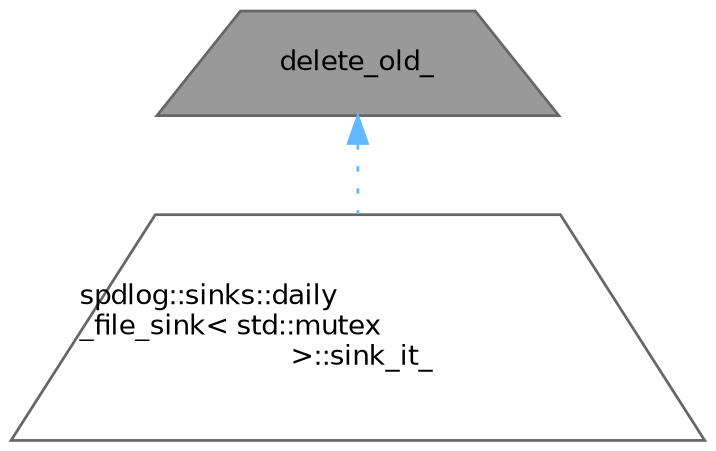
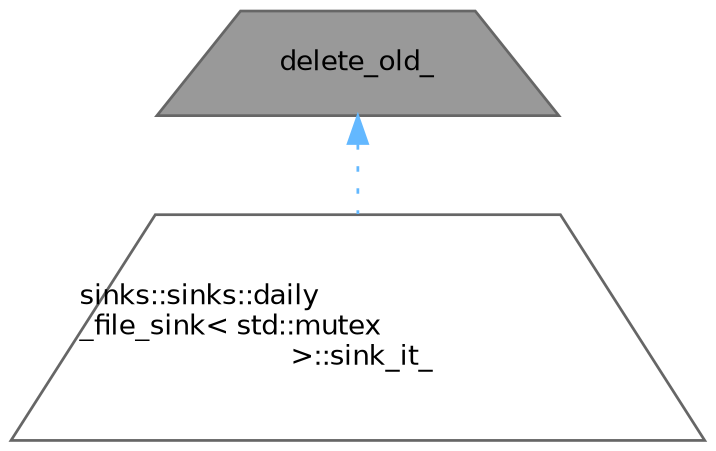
  digraph {
    rankdir=TB
    node [fontname=Helvetica fontsize=10 shape=trapezium style=filled]
    n1 [color=gray40 fillcolor=grey60 fontcolor=black height=0.2 label=delete_old_ width=0.4]
-   n2 [color=grey40 fillcolor=white height=0.2 label="spdlog::sinks::daily\l_file_sink\< std::mutex\l \>::sink_it_" width=0.4]
+   n2 [color=grey40 fillcolor=white height=0.2 label="sinks::sinks::daily\l_file_sink\< std::mutex\l \>::sink_it_" width=0.4]
    n1 -> n2 [color=steelblue1 dir=back fontname=Helvetica fontsize=10 labelfontname=Helvetica labelfontsize=10 style=dotted]
  }
